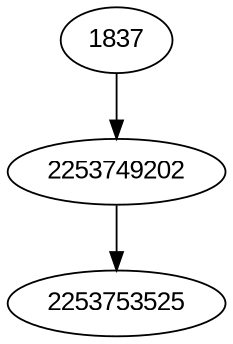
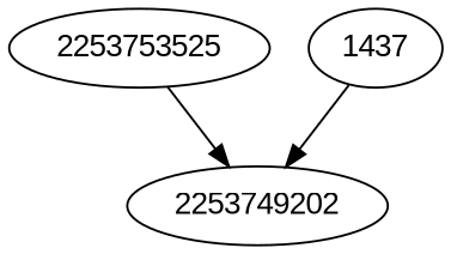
  strict digraph {
    fontname="Liberation Sans"
    node [fontname="Liberation Sans"]
    edge [fontname="Liberation Sans"]
    2253753525
    2253749202
-   1437 [label=1837]
-   2253749202 -> 2253753525
+   1437
+   2253753525 -> 2253749202
    1437 -> 2253749202
  }
